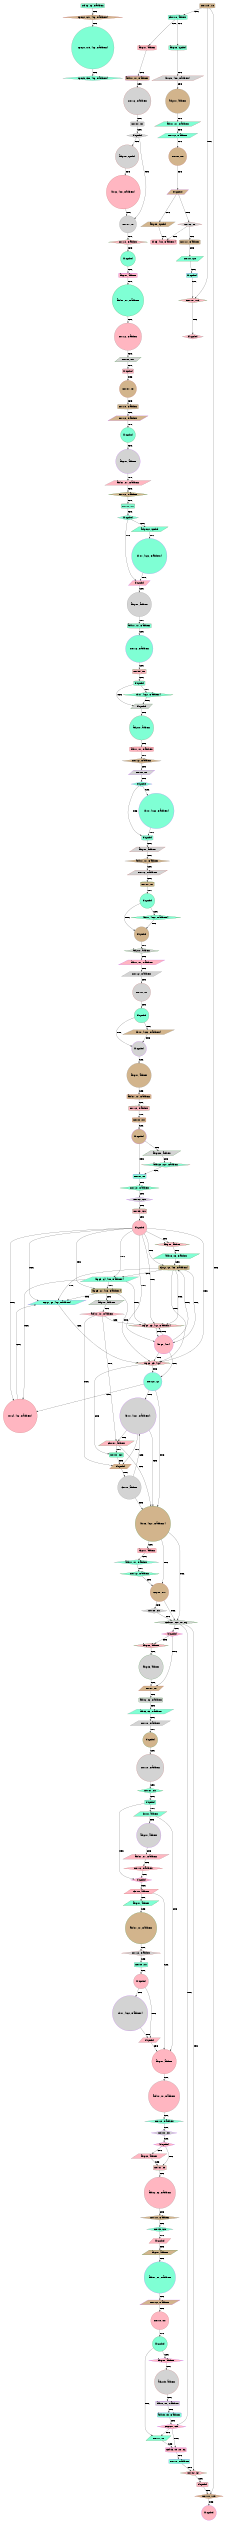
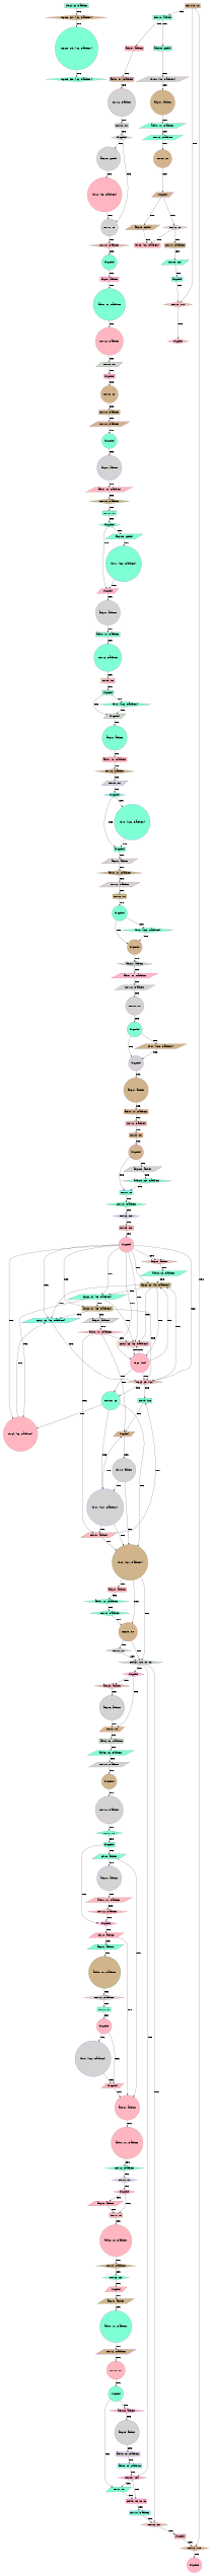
  digraph {
    node [color=gray40 fillcolor=aquamarine shape=circle style=filled]
    n1 [color=brown label="sub sp , sp , # address" shape=cylinder]
    n2 [color=brown fillcolor=tan label="stp x22 , x21 , [ sp , # address ]" shape=diamond]
    n3 [label="stp x20 , x19 , [ sp , # address ]"]
    n4 [label="stp x29 , x30 , [ sp , # address ]" shape=diamond]
    n5 [fillcolor=tan label="mov w19 , w0" shape=cylinder]
    n6 [label="cbnz w0 , address" shape=cylinder]
    n7 [color=darkgreen fillcolor=lightpink label="mov w0 , w19" shape=diamond]
    n8 [color=brown fillcolor=tan label="mov w0 , w19" shape=diamond]
    n9 [color=brown label="adrp x8 , symbol" shape=cylinder]
    n10 [color=brown fillcolor=lightpink label="adrp x1 , address" shape=cylinder]
    n11 [fillcolor=lightpink label="bl symbol" shape=diamond]
    n12 [color=purple fillcolor=lightpink label="bl symbol"]
    n13 [color=brown fillcolor=lightgrey label="ldr x20 , [ x8 , # address ]" shape=parallelogram]
    n14 [color=purple fillcolor=tan label="add x1 , x1 , # address" shape=cylinder]
    n15 [fillcolor=tan label="adrp x1 , address"]
    n16 [color=brown fillcolor=lightgrey label="mov w2 , # address"]
    n17 [color=brown label="add x1 , x1 , # address" shape=parallelogram]
    n18 [label="mov w2 , # address" shape=parallelogram]
    n19 [color=brown fillcolor=tan label="mov x0 , xzr"]
    n20 [color=purple fillcolor=tan label="bl symbol" shape=parallelogram]
    n21 [fillcolor=tan label="adrp x8 , symbol" shape=parallelogram]
    n22 [color=brown fillcolor=lightgrey label="mov x2 , x0" shape=diamond]
    n23 [color=brown fillcolor=lightpink label="ldr x3 , [ x8 , # address ]" shape=cylinder]
    n24 [fillcolor=tan label="mov w1 , # address" shape=cylinder]
    n25 [color=darkgreen label="mov x0 , x20" shape=parallelogram]
    n26 [color=purple label="bl symbol" shape=cylinder]
    n27 [fillcolor=lightgrey label="mov x0 , xzr" shape=cylinder]
    n28 [fillcolor=lightgrey label="bl symbol" shape=diamond]
    n29 [color=brown fillcolor=lightgrey label="adrp x8 , symbol"]
    n30 [fillcolor=lightgrey label="mov x1 , x0"]
    n31 [color=brown fillcolor=lightpink label="ldr x2 , [ x8 , # address ]"]
    n32 [color=darkgreen fillcolor=lightpink label="mov w0 , # address" shape=diamond]
    n33 [color=darkgreen label="bl symbol"]
    n34 [color=purple fillcolor=lightpink label="adrp x1 , address" shape=cylinder]
    n35 [color=darkgreen label="add x1 , x1 , # address"]
    n36 [fillcolor=lightpink label="mov w2 , # address"]
    n37 [color=darkgreen fillcolor=lightgrey label="mov x0 , xzr" shape=parallelogram]
    n38 [fillcolor=lightpink label="bl symbol" shape=cylinder]
    n39 [color=brown fillcolor=tan label="mov x1 , x0"]
    n40 [fillcolor=tan label="mov w0 , # address" shape=cylinder]
    n41 [color=purple fillcolor=tan label="mov w2 , # address" shape=parallelogram]
    n42 [color=darkgreen label="bl symbol"]
    n43 [color=purple fillcolor=lightgrey label="adrp x1 , address"]
    n44 [fillcolor=lightpink label="add x1 , x1 , # address" shape=parallelogram]
    n45 [color=darkgreen fillcolor=tan label="mov w2 , # address" shape=diamond]
    n46 [color=brown label="mov x0 , xzr" shape=cylinder]
    n47 [label="bl symbol" shape=diamond]
    n48 [color=darkgreen label="adrp x22 , symbol" shape=parallelogram]
    n49 [color=purple fillcolor=lightpink label="bl symbol" shape=parallelogram]
    n50 [color=purple label="ldr x1 , [ x22 , # address ]"]
    n51 [fillcolor=lightgrey label="adrp x1 , address"]
    n52 [color=brown label="add x1 , x1 , # address" shape=cylinder]
    n53 [color=purple label="mov w2 , # address"]
    n54 [color=darkgreen fillcolor=lightpink label="mov x0 , xzr" shape=cylinder]
    n55 [color=brown label="bl symbol" shape=cylinder]
    n56 [color=darkgreen label="ldr x1 , [ x22 , # address ]" shape=diamond]
    n57 [color=darkgreen fillcolor=lightgrey label="bl symbol" shape=parallelogram]
    n58 [color=brown label="adrp x1 , address"]
    n59 [color=brown fillcolor=lightpink label="add x1 , x1 , # address" shape=cylinder]
    n60 [fillcolor=tan label="mov w2 , # address" shape=diamond]
    n61 [color=purple fillcolor=lightgrey label="mov x0 , xzr" shape=parallelogram]
    n62 [color=purple label="bl symbol" shape=diamond]
    n63 [color=purple label="ldr x1 , [ x22 , # address ]"]
    n64 [label="bl symbol" shape=cylinder]
    n65 [color=brown fillcolor=lightgrey label="adrp x1 , address" shape=parallelogram]
    n66 [fillcolor=tan label="add x1 , x1 , # address" shape=diamond]
    n67 [color=brown fillcolor=lightgrey label="mov w2 , # address" shape=parallelogram]
    n68 [color=darkgreen fillcolor=tan label="mov x0 , xzr" shape=cylinder]
    n69 [color=darkgreen label="bl symbol"]
    n70 [color=darkgreen label="ldr x1 , [ x22 , # address ]" shape=diamond]
    n71 [fillcolor=tan label="bl symbol"]
    n72 [color=darkgreen fillcolor=lightgrey label="adrp x1 , address" shape=diamond]
    n73 [color=purple fillcolor=lightpink label="add x1 , x1 , # address" shape=parallelogram]
    n74 [fillcolor=lightgrey label="mov w2 , # address" shape=parallelogram]
    n75 [color=brown fillcolor=lightgrey label="mov x0 , xzr"]
    n76 [color=brown label="bl symbol"]
    n77 [fillcolor=tan label="ldr x1 , [ x22 , # address ]" shape=parallelogram]
    n78 [color=purple fillcolor=lightgrey label="bl symbol"]
    n79 [fillcolor=tan label="adrp x1 , address"]
    n80 [color=brown fillcolor=tan label="add x1 , x1 , # address" shape=cylinder]
    n81 [color=darkgreen fillcolor=lightpink label="mov w2 , # address" shape=cylinder]
    n82 [color=brown fillcolor=tan label="mov x0 , xzr" shape=cylinder]
    n83 [color=purple fillcolor=tan label="bl symbol"]
    n84 [color=darkgreen fillcolor=lightgrey label="adrp x20 , address" shape=parallelogram]
    n85 [color=purple label="mov x1 , x0" shape=cylinder]
    n86 [color=brown label="add x20 , x20 , # address" shape=diamond]
    n87 [color=darkgreen label="mov w0 , # address" shape=diamond]
    n88 [color=purple fillcolor=lightgrey label="mov x2 , x20" shape=diamond]
    n89 [color=darkgreen fillcolor=lightpink label="mov x3 , x20" shape=cylinder]
    n90 [fillcolor=lightpink label="bl symbol"]
    n91 [color=darkgreen fillcolor=lightpink label="adrp x8 , address" shape=diamond]
    n92 [color=darkgreen fillcolor=tan label="ldp q2 , q0 , [ x8 , # address ]" shape=cylinder]
    n93 [label="ldp q3 , q4 , [ x8 , # address ]" shape=parallelogram]
    n94 [color=darkgreen fillcolor=tan label="ldp q5 , q1 , [ x8 , # address ]" shape=cylinder]
-   n95 [color=darkgreen fillcolor=lightpink label="stp q0 , q3 , [ sp , # address ]" shape=diamond]
+   n95 [color=darkgreen fillcolor=lightpink label="stp q0 , q3 , [ sp , # address ]" shape=cylinder]
    n96 [color=purple fillcolor=lightpink label="ldr q0 , [ x8 ]"]
    n97 [color=brown fillcolor=lightpink label="str q4 , [ sp , # address ]"]
    n98 [color=purple label="stp q1 , q2 , [ sp , # address ]" shape=parallelogram]
    n99 [color=darkgreen fillcolor=lightpink label="stp q0 , q5 , [ sp ]" shape=diamond]
    n100 [color=darkgreen label="add x8 , x8 , # address" shape=parallelogram]
    n101 [color=darkgreen fillcolor=lightgrey label="adrp x1 , address" shape=parallelogram]
    n102 [color=purple label="mov x21 , sp"]
    n103 [color=darkgreen label="mov x0 , x20" shape=cylinder]
    n104 [fillcolor=lightpink label="add x1 , x1 , # address" shape=diamond]
    n105 [color=darkgreen fillcolor=lightpink label="cbnz x1 , address" shape=parallelogram]
    n106 [color=brown fillcolor=tan label="bl symbol" shape=parallelogram]
    n107 [color=darkgreen fillcolor=tan label="ldr x8 , [ x21 , # address ]"]
    n108 [fillcolor=lightgrey label="cbz w0 , address"]
    n109 [color=purple fillcolor=lightgrey label="ldr x1 , [ x21 , # address ]!"]
    n110 [color=brown fillcolor=lightpink label="adrp x1 , address" shape=cylinder]
    n111 [color=brown fillcolor=tan label="cmp x8 , # 0"]
    n112 [color=darkgreen fillcolor=lightgrey label="csel x21 , x20 , x8 , eq" shape=diamond]
    n113 [label="add x1 , x1 , # address" shape=diamond]
    n114 [fillcolor=lightgrey label="mov x0 , xzr" shape=diamond]
    n115 [color=purple fillcolor=lightpink label="bl symbol" shape=diamond]
    n116 [color=purple fillcolor=lightpink label="cmp x21 , x20" shape=diamond]
    n117 [color=darkgreen fillcolor=lightpink label="mov x2 , x21" shape=diamond]
    n118 [color=darkgreen label="mov w2 , # address" shape=diamond]
    n119 [color=darkgreen fillcolor=lightpink label="adrp x2 , address" shape=diamond]
    n120 [color=brown fillcolor=tan label="mov x1 , x0" shape=parallelogram]
    n121 [color=darkgreen label="mov x1 , x0" shape=parallelogram]
    n122 [color=purple fillcolor=lightpink label="csel x3 , x9 , x8 , eq" shape=cylinder]
    n123 [fillcolor=lightpink label="bl symbol" shape=cylinder]
    n124 [color=darkgreen fillcolor=lightgrey label="adrp x3 , address"]
    n125 [color=darkgreen fillcolor=lightgrey label="add x2 , x2 , # address" shape=cylinder]
    n126 [label="add x3 , x3 , # address" shape=parallelogram]
    n127 [fillcolor=lightgrey label="mov w0 , # address" shape=parallelogram]
    n128 [color=darkgreen fillcolor=tan label="bl symbol"]
    n129 [color=brown fillcolor=lightgrey label="mov w0 , # address"]
    n130 [color=darkgreen label="mov x1 , xzr" shape=diamond]
    n131 [label="bl symbol" shape=cylinder]
    n132 [color=brown label="cbz x0 , address" shape=parallelogram]
    n133 [color=purple fillcolor=lightpink label="bl symbol" shape=diamond]
    n134 [color=brown fillcolor=lightpink label="adrp x1 , address"]
    n135 [color=purple fillcolor=lightgrey label="adrp x1 , address"]
    n136 [color=brown fillcolor=lightpink label="cbz w0 , address" shape=parallelogram]
    n137 [fillcolor=lightpink label="add x1 , x1 , # address"]
    n138 [fillcolor=lightpink label="add x1 , x1 , # address" shape=parallelogram]
    n139 [label="mov w2 , # address" shape=diamond]
    n140 [color=brown fillcolor=lightpink label="mov w2 , # address" shape=diamond]
    n141 [color=purple fillcolor=lightgrey label="mov x0 , xzr" shape=diamond]
    n142 [color=purple fillcolor=lightpink label="bl symbol" shape=diamond]
    n143 [fillcolor=lightpink label="adrp x2 , address" shape=parallelogram]
    n144 [color=darkgreen fillcolor=lightpink label="mov x1 , x0" shape=cylinder]
    n145 [fillcolor=lightpink label="add x2 , x2 , # address"]
    n146 [fillcolor=tan label="mov w0 , # address" shape=diamond]
    n147 [label="mov x3 , x20" shape=diamond]
    n148 [color=brown fillcolor=lightpink label="bl symbol" shape=parallelogram]
    n149 [color=darkgreen fillcolor=tan label="adrp x1 , address" shape=parallelogram]
    n150 [color=purple label="add x1 , x1 , # address"]
    n151 [color=purple fillcolor=tan label="mov w2 , # address" shape=parallelogram]
    n152 [color=brown fillcolor=lightpink label="mov x0 , xzr"]
    n153 [color=darkgreen label="bl symbol"]
    n154 [color=purple fillcolor=lightpink label="adrp x8 , address" shape=diamond]
    n155 [color=brown fillcolor=lightgrey label="adrp x9 , address"]
    n156 [color=purple fillcolor=lightgrey label="add x8 , x8 , # address" shape=cylinder]
    n157 [color=purple label="add x9 , x9 , # address" shape=cylinder]
    n158 [color=purple label="mov w0 , # address" shape=cylinder]
    n159 [color=darkgreen label="adrp x1 , address" shape=parallelogram]
    n160 [color=darkgreen fillcolor=tan label="add x1 , x1 , # address"]
    n161 [color=brown fillcolor=lightgrey label="mov w2 , # address" shape=diamond]
    n162 [label="mov x0 , xzr" shape=cylinder]
    n163 [fillcolor=lightpink label="bl symbol"]
    n164 [color=purple fillcolor=lightgrey label="ldr x1 , [ x22 , # address ]"]
    n165 [fillcolor=lightpink label="bl symbol" shape=parallelogram]
    n1 -> n2 [label=CFG]
    n2 -> n3 [label=CFG]
    n3 -> n4 [label=CFG]
    n5 -> n6 [label=CFG]
    n5 -> n7 [label=DFG]
    n5 -> n8 [label=DFG]
    n6 -> n9 [label=CFG]
    n6 -> n10 [label=CFG]
    n7 -> n11 [label=DFG]
    n8 -> n12 [label=DFG]
    n9 -> n13 [label=CFG]
    n10 -> n14 [label=CFG]
    n13 -> n15 [label=CFG]
    n14 -> n16 [label=CFG]
    n15 -> n17 [label=CFG]
    n16 -> n27 [label=CFG]
    n17 -> n18 [label=CFG]
    n18 -> n19 [label=CFG]
    n19 -> n20 [label=CFG]
    n20 -> n21 [label=CFG]
    n20 -> n22 [label=DFG]
    n21 -> n23 [label=CFG]
    n22 -> n23 [label=CFG]
    n22 -> n24 [label=CFG]
    n24 -> n25 [label=CFG]
    n25 -> n26 [label=CFG]
    n26 -> n7 [label=CFG]
    n27 -> n28 [label=CFG]
    n28 -> n29 [label=CFG]
    n28 -> n30 [label=DFG]
    n29 -> n31 [label=CFG]
    n30 -> n32 [label=CFG]
    n31 -> n30 [label=CFG]
    n32 -> n33 [label=CFG]
    n33 -> n34 [label=CFG]
    n34 -> n35 [label=CFG]
    n35 -> n36 [label=CFG]
    n36 -> n37 [label=CFG]
    n37 -> n38 [label=CFG]
    n38 -> n39 [label=DFG]
    n39 -> n40 [label=CFG]
    n40 -> n41 [label=CFG]
    n41 -> n42 [label=CFG]
    n42 -> n43 [label=CFG]
    n43 -> n44 [label=CFG]
    n44 -> n45 [label=CFG]
    n45 -> n46 [label=CFG]
    n46 -> n47 [label=CFG]
    n47 -> n48 [label=CFG]
    n47 -> n49 [label=DFG]
    n48 -> n50 [label=CFG]
    n49 -> n51 [label=CFG]
    n50 -> n49 [label=DFG]
    n51 -> n52 [label=CFG]
    n52 -> n53 [label=CFG]
    n53 -> n54 [label=CFG]
    n54 -> n55 [label=CFG]
    n55 -> n56 [label=CFG]
    n55 -> n57 [label=DFG]
    n56 -> n57 [label=DFG]
    n57 -> n58 [label=CFG]
    n58 -> n59 [label=CFG]
    n59 -> n60 [label=CFG]
    n60 -> n61 [label=CFG]
    n61 -> n62 [label=CFG]
    n62 -> n63 [label=CFG]
    n62 -> n64 [label=DFG]
    n63 -> n64 [label=DFG]
    n64 -> n65 [label=CFG]
    n65 -> n66 [label=CFG]
    n66 -> n67 [label=CFG]
    n67 -> n68 [label=CFG]
    n68 -> n69 [label=CFG]
    n69 -> n70 [label=CFG]
    n69 -> n71 [label=DFG]
    n70 -> n71 [label=DFG]
    n71 -> n72 [label=CFG]
    n72 -> n73 [label=CFG]
    n73 -> n74 [label=CFG]
    n74 -> n75 [label=CFG]
    n75 -> n76 [label=CFG]
    n76 -> n77 [label=CFG]
    n76 -> n78 [label=DFG]
    n77 -> n78 [label=DFG]
    n78 -> n79 [label=CFG]
    n79 -> n80 [label=CFG]
    n80 -> n81 [label=CFG]
    n81 -> n82 [label=CFG]
    n82 -> n83 [label=CFG]
    n83 -> n84 [label=CFG]
    n83 -> n85 [label=DFG]
    n84 -> n86 [label=CFG]
    n85 -> n87 [label=CFG]
    n86 -> n85 [label=CFG]
    n87 -> n88 [label=CFG]
    n88 -> n89 [label=CFG]
    n89 -> n90 [label=CFG]
    n90 -> n91 [label=CFG]
    n90 -> n92 [label=DFG]
    n90 -> n93 [label=DFG]
    n90 -> n94 [label=DFG]
    n90 -> n95 [label=DFG]
    n90 -> n96 [label=DFG]
    n90 -> n97 [label=DFG]
    n90 -> n98 [label=DFG]
    n90 -> n99 [label=DFG]
    n91 -> n100 [label=CFG]
    n92 -> n93 [label=CFG]
    n92 -> n95 [label=DFG]
    n92 -> n96 [label=DFG]
    n92 -> n98 [label=DFG]
-   n92 -> n99 [label=DFG]
+   n99 -> n92 [label=DFG]
    n93 -> n94 [label=CFG]
    n93 -> n95 [label=DFG]
    n93 -> n97 [label=DFG]
    n94 -> n98 [label=DFG]
    n94 -> n99 [label=DFG]
    n94 -> n101 [label=CFG]
    n95 -> n96 [label=CFG]
    n96 -> n92 [label=DFG]
    n96 -> n95 [label=DFG]
    n96 -> n99 [label=DFG]
    n96 -> n102 [label=CFG]
    n97 -> n98 [label=CFG]
    n98 -> n99 [label=CFG]
    n99 -> n102 [label=DFG]
    n99 -> n103 [label=CFG]
    n100 -> n92 [label=CFG]
    n101 -> n104 [label=CFG]
    n102 -> n97 [label=CFG]
    n102 -> n107 [label=DFG]
    n102 -> n109 [label=DFG]
    n103 -> n106 [label=CFG]
    n104 -> n95 [label=CFG]
    n104 -> n105 [label=DFG]
    n104 -> n106 [label=DFG]
    n105 -> n103 [label=CFG]
    n105 -> n107 [label=CFG]
    n106 -> n108 [label=DFG]
    n107 -> n110 [label=CFG]
    n107 -> n111 [label=DFG]
    n107 -> n112 [label=DFG]
    n108 -> n107 [label=CFG]
    n108 -> n109 [label=CFG]
    n109 -> n105 [label=DFG]
    n109 -> n106 [label=DFG]
    n109 -> n107 [label=CFG]
    n110 -> n113 [label=CFG]
    n111 -> n112 [label=DFG]
    n111 -> n114 [label=CFG]
    n112 -> n115 [label=CFG]
    n112 -> n116 [label=DFG]
    n112 -> n117 [label=DFG]
    n113 -> n118 [label=CFG]
    n114 -> n112 [label=CFG]
    n115 -> n119 [label=CFG]
    n115 -> n120 [label=DFG]
    n116 -> n121 [label=CFG]
    n116 -> n122 [label=DFG]
    n117 -> n123 [label=CFG]
    n118 -> n111 [label=CFG]
    n119 -> n124 [label=CFG]
    n120 -> n125 [label=CFG]
    n121 -> n122 [label=CFG]
    n122 -> n158 [label=CFG]
    n123 -> n8 [label=CFG]
    n124 -> n120 [label=CFG]
    n125 -> n126 [label=CFG]
    n126 -> n127 [label=CFG]
    n127 -> n128 [label=CFG]
    n128 -> n129 [label=CFG]
    n129 -> n130 [label=CFG]
    n130 -> n131 [label=CFG]
    n131 -> n132 [label=DFG]
    n131 -> n133 [label=DFG]
    n132 -> n134 [label=CFG]
    n132 -> n135 [label=CFG]
    n133 -> n136 [label=DFG]
    n134 -> n137 [label=CFG]
    n135 -> n138 [label=CFG]
    n136 -> n134 [label=CFG]
    n136 -> n159 [label=CFG]
    n137 -> n139 [label=CFG]
    n138 -> n140 [label=CFG]
    n139 -> n141 [label=CFG]
    n140 -> n133 [label=CFG]
    n141 -> n142 [label=CFG]
    n142 -> n143 [label=CFG]
    n142 -> n144 [label=DFG]
    n143 -> n144 [label=CFG]
    n144 -> n145 [label=CFG]
    n145 -> n146 [label=CFG]
    n146 -> n147 [label=CFG]
    n147 -> n148 [label=CFG]
    n148 -> n149 [label=CFG]
    n149 -> n150 [label=CFG]
    n150 -> n151 [label=CFG]
    n151 -> n152 [label=CFG]
    n152 -> n153 [label=CFG]
    n153 -> n121 [label=DFG]
    n153 -> n154 [label=CFG]
    n154 -> n155 [label=CFG]
    n155 -> n156 [label=CFG]
    n156 -> n157 [label=CFG]
    n157 -> n116 [label=CFG]
    n158 -> n117 [label=CFG]
    n159 -> n160 [label=CFG]
    n160 -> n161 [label=CFG]
    n161 -> n162 [label=CFG]
    n162 -> n163 [label=CFG]
    n163 -> n164 [label=CFG]
    n163 -> n165 [label=DFG]
    n164 -> n165 [label=DFG]
    n165 -> n134 [label=CFG]
  }
